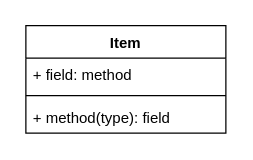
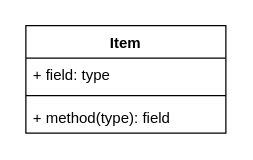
  <mxCell id="0" />
  <mxCell id="1" parent="0" />
  <mxCell id="2" value="Item" style="swimlane;fontStyle=1;align=center;verticalAlign=top;childLayout=stackLayout;horizontal=1;startSize=26;horizontalStack=0;resizeParent=1;resizeParentMax=0;resizeLast=0;collapsible=1;marginBottom=0;" vertex="1" parent="1"><mxGeometry x="20" y="20" width="160" height="86" as="geometry" /></mxCell>
- <mxCell id="3" value="+ field: method" style="text;strokeColor=none;fillColor=none;align=left;verticalAlign=top;spacingLeft=4;spacingRight=4;overflow=hidden;rotatable=0;points=[[0,0.5],[1,0.5]];portConstraint=eastwest;" vertex="1" parent="2"><mxGeometry y="26" width="160" height="26" as="geometry" /></mxCell>
+ <mxCell id="3" value="+ field: type" style="text;strokeColor=none;fillColor=none;align=left;verticalAlign=top;spacingLeft=4;spacingRight=4;overflow=hidden;rotatable=0;points=[[0,0.5],[1,0.5]];portConstraint=eastwest;" vertex="1" parent="2"><mxGeometry y="26" width="160" height="26" as="geometry" /></mxCell>
  <mxCell id="4" value="" style="line;strokeWidth=1;fillColor=none;align=left;verticalAlign=middle;spacingTop=-1;spacingLeft=3;spacingRight=3;rotatable=0;labelPosition=right;points=[];portConstraint=eastwest;strokeColor=inherit;" vertex="1" parent="2"><mxGeometry y="52" width="160" height="8" as="geometry" /></mxCell>
  <mxCell id="5" value="+ method(type): field" style="text;strokeColor=none;fillColor=none;align=left;verticalAlign=top;spacingLeft=4;spacingRight=4;overflow=hidden;rotatable=0;points=[[0,0.5],[1,0.5]];portConstraint=eastwest;" vertex="1" parent="2"><mxGeometry y="60" width="160" height="26" as="geometry" /></mxCell>
